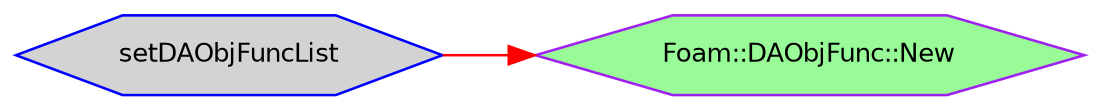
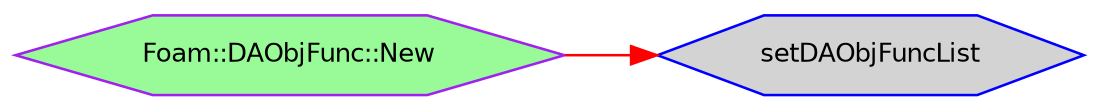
  digraph {
    rankdir=LR
    node [fontname=Helvetica fontsize=10 shape=hexagon style=filled]
    n1 [color=blue fillcolor=lightgrey fontcolor=black height=0.2 label=setDAObjFuncList width=0.4]
    n2 [color=purple height=0.2 label="Foam::DAObjFunc::New" width=0.4 fillcolor=palegreen]
-   n1 -> n2 [color=red fontname=Helvetica fontsize=10 labelfontname=Helvetica labelfontsize=10 style=solid]
+   n2 -> n1 [color=red fontname=Helvetica fontsize=10 labelfontname=Helvetica labelfontsize=10 style=solid]
  }
